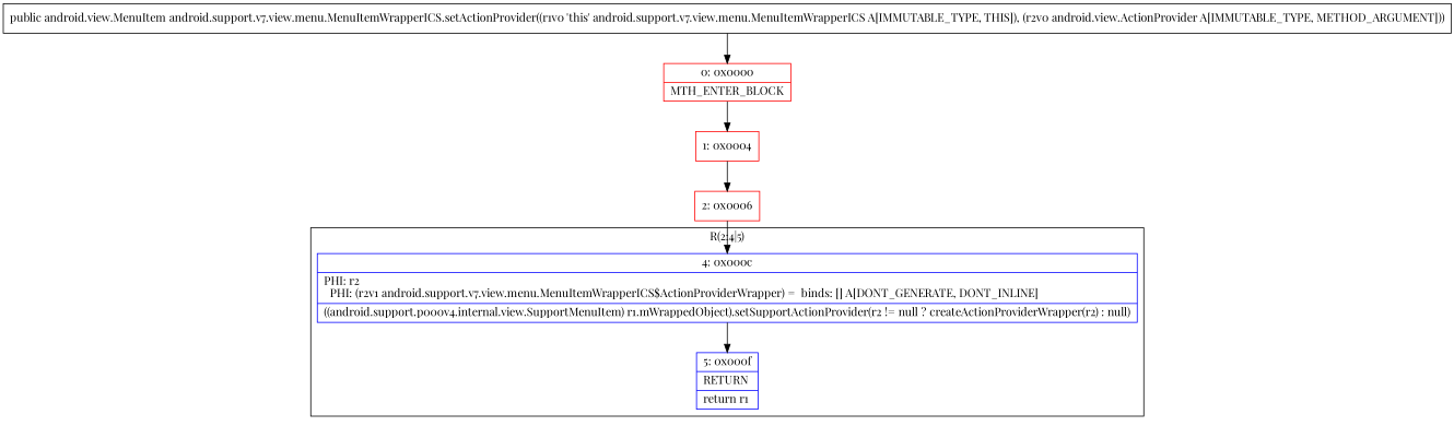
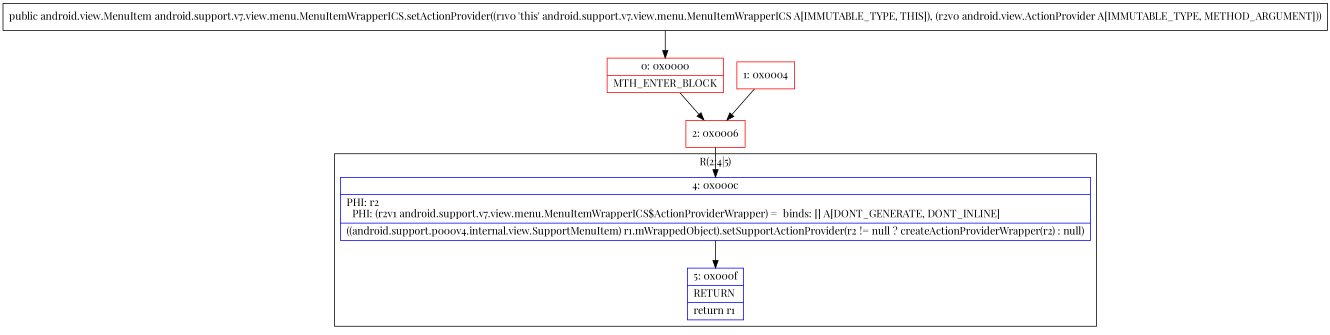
  digraph {
    fontname="Playfair Display"
    node [color=red fontname="Playfair Display" shape=record]
    edge [fontname="Playfair Display"]
    n1 [color=blue label="{4\:\ 0x000c|PHI: r2 \l  PHI: (r2v1 android.support.v7.view.menu.MenuItemWrapperICS$ActionProviderWrapper) =  binds: [] A[DONT_GENERATE, DONT_INLINE]\l|((android.support.p000v4.internal.view.SupportMenuItem) r1.mWrappedObject).setSupportActionProvider(r2 != null ? createActionProviderWrapper(r2) : null)\l}"]
    n2 [color=blue label="{5\:\ 0x000f|RETURN\l|return r1\l}"]
    n3 [label="{0\:\ 0x0000|MTH_ENTER_BLOCK\l}"]
    n4 [label="{1\:\ 0x0004}"]
    n5 [label="{2\:\ 0x0006}"]
    n6 [label="{public android.view.MenuItem android.support.v7.view.menu.MenuItemWrapperICS.setActionProvider((r1v0 'this' android.support.v7.view.menu.MenuItemWrapperICS A[IMMUTABLE_TYPE, THIS]), (r2v0 android.view.ActionProvider A[IMMUTABLE_TYPE, METHOD_ARGUMENT])) }" color=""]
    subgraph cluster_1 {
      label="R(2:4|5)"
      n1
      n2
    }
    n1 -> n2
-   n3 -> n4
+   n3 -> n5
    n4 -> n5
    n5 -> n1
    n6 -> n3
  }
